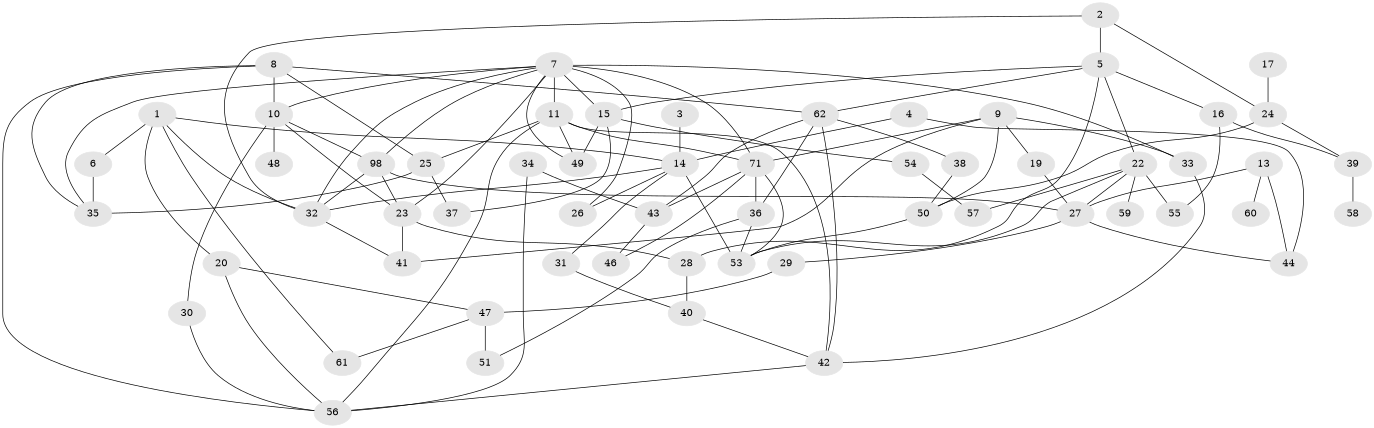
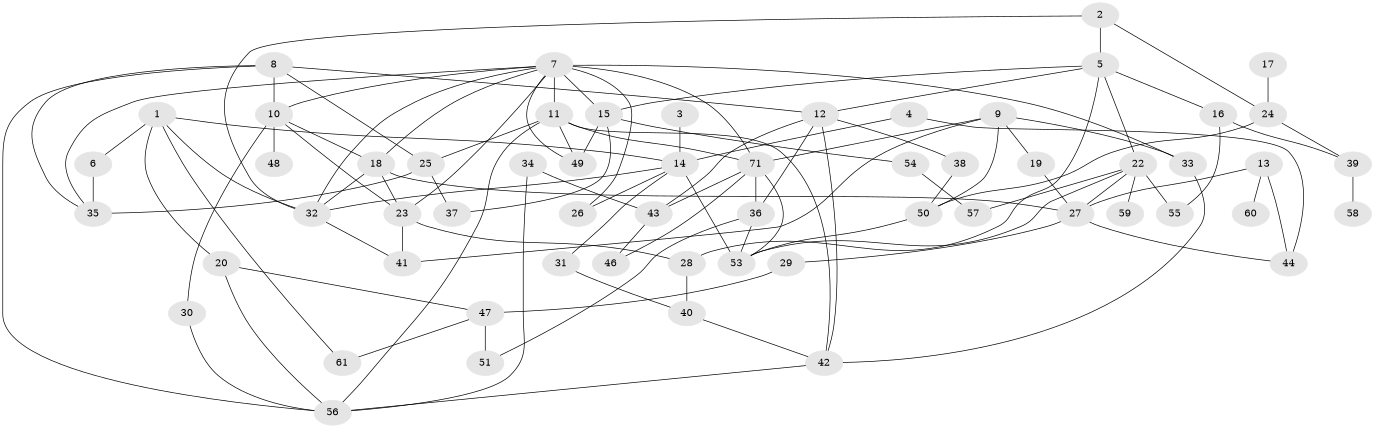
  graph {
    node [color=gray90 style=filled]
    edge [weight=1.0]
    1
    6
    14
    20
    32
    61
    35
    26
    31
    53
    56
    47
    41
    2
    5
    24
-   12 [label=62]
+   12
    15
    16
    22
    28
    50
    39
    3
    4
    44
    36
    42
    38
    43
    49
    37
    54
    55
    27
    57
    59
    40
    51
    7
    10
    11
-   18 [label=98]
+   18
    n44 [label=71]
    23
    33
    30
    48
    25
    46
    8
    9
    19
    13
    60
    29
    58
    17
    34
    1 -- 6
    1 -- 14
    1 -- 20
    1 -- 32
    1 -- 61
    6 -- 35
    14 -- 32
    14 -- 26
    14 -- 31
    14 -- 53 [weight=2.0]
    20 -- 56
    20 -- 47
    32 -- 41
    31 -- 40
    47 -- 61
    47 -- 51
    2 -- 32
    2 -- 5
    2 -- 24
    5 -- 12
    5 -- 15
    5 -- 16
    5 -- 22
    5 -- 28
    24 -- 50
    24 -- 39
    12 -- 36
    12 -- 42
    12 -- 38
    12 -- 43 [weight=2.0]
    15 -- 49
    15 -- 37
    15 -- 54
    16 -- 39
    16 -- 55
    22 -- 53
    22 -- 55
    22 -- 27
    22 -- 57
    22 -- 59
    28 -- 40
    50 -- 53
    39 -- 58
    3 -- 14
    4 -- 14
    4 -- 44
    36 -- 53
    36 -- 51 [weight=2.0]
    42 -- 56
    38 -- 50
    43 -- 46
    54 -- 57
    27 -- 44
    27 -- 29
    40 -- 42
    7 -- 32 [weight=2.0]
    7 -- 35
    7 -- 26 [weight=2.0]
    7 -- 15
    7 -- 49
    7 -- 10
    7 -- 11 [weight=3.0]
    7 -- 18
    7 -- n44
    7 -- 23
    7 -- 33
    10 -- 18
    10 -- 23
    10 -- 30
    10 -- 48
    11 -- 56
    11 -- 42
    11 -- 49
    11 -- n44
    11 -- 25
    18 -- 32
    18 -- 27
    18 -- 23
    n44 -- 53
    n44 -- 36
    n44 -- 43
    n44 -- 46
    23 -- 41
    23 -- 28 [weight=2.0]
    33 -- 42
    30 -- 56
    25 -- 35 [weight=2.0]
    25 -- 37
    8 -- 35
    8 -- 56
    8 -- 12
    8 -- 10
    8 -- 25
    9 -- 41
    9 -- 50
    9 -- n44
    9 -- 33
    9 -- 19
    19 -- 27
    13 -- 44
    13 -- 27
    13 -- 60
    29 -- 47
    17 -- 24
    34 -- 56
    34 -- 43
  }
